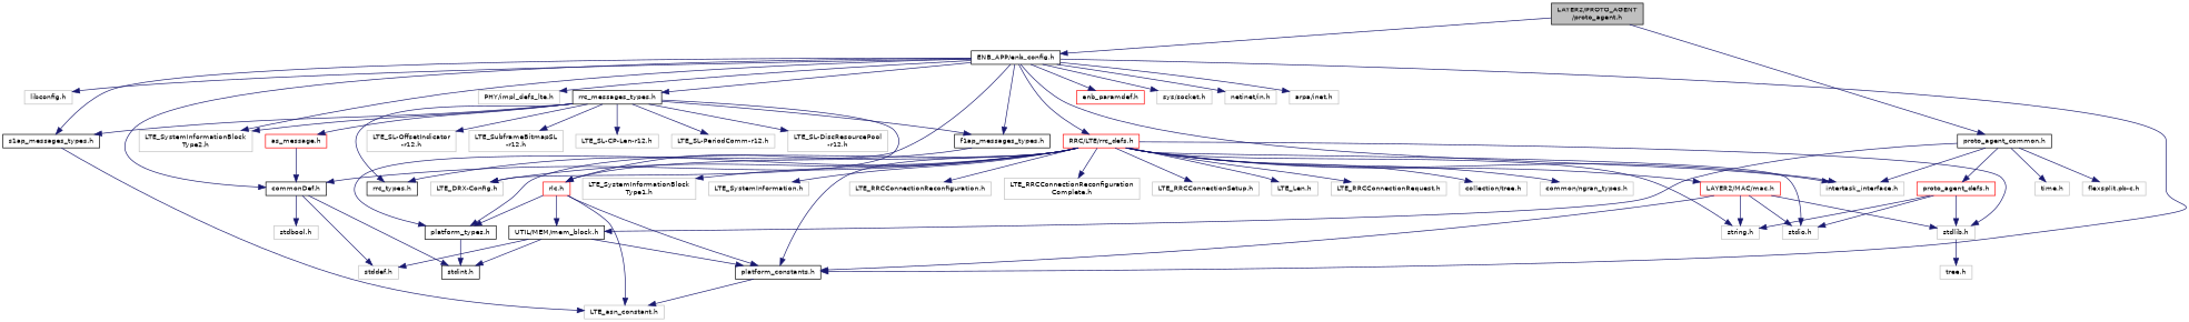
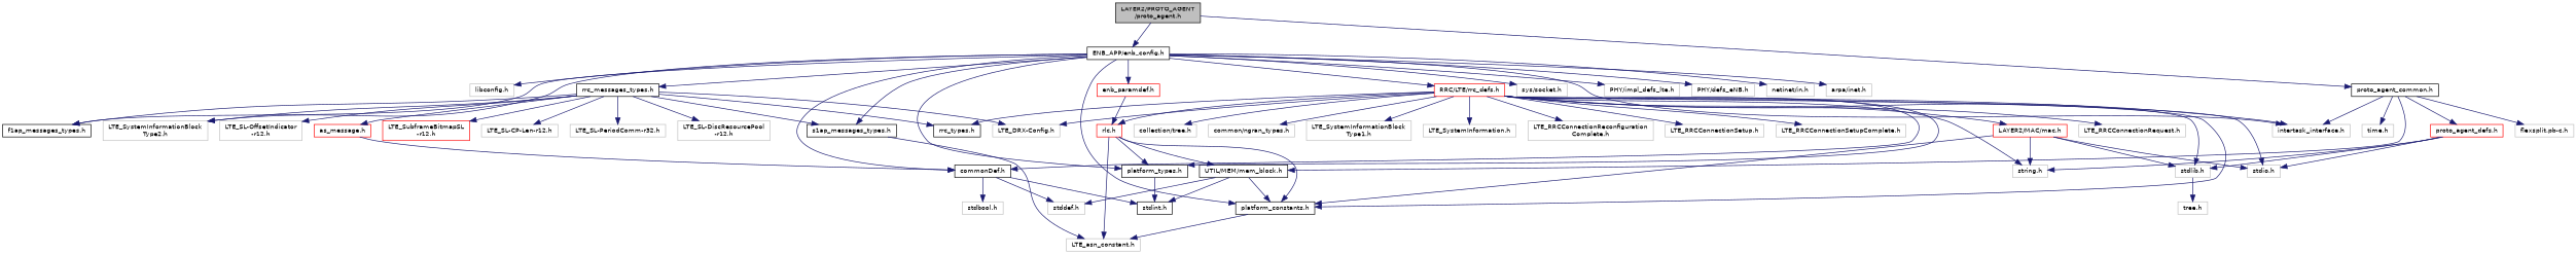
  digraph {
    node [color=grey75 fillcolor=white fontname=Helvetica fontsize=10 shape=record style=filled]
    edge [color=midnightblue fontname=Helvetica fontsize=10 labelfontname=Helvetica labelfontsize=10 style=solid]
    n1 [color=black fillcolor=grey75 fontcolor=black height=0.2 label="LAYER2/PROTO_AGENT\l/proto_agent.h" width=0.4]
    n2 [color=black height=0.2 label="ENB_APP/enb_config.h" width=0.4]
    n3 [color=black height=0.2 label="proto_agent_common.h" width=0.4]
    n4 [height=0.2 label="sys/socket.h" width=0.4]
    n5 [height=0.2 label="netinet/in.h" width=0.4]
    n6 [height=0.2 label="arpa/inet.h" width=0.4]
    n7 [height=0.2 label="libconfig.h" width=0.4]
    n8 [color=black height=0.2 label="commonDef.h" width=0.4]
    n9 [color=black height=0.2 label="platform_types.h" width=0.4]
    n10 [color=black height=0.2 label="platform_constants.h" width=0.4]
    n11 [height=0.2 label="PHY/impl_defs_lte.h" width=0.4]
+   n12 [height=0.2 label="PHY/defs_eNB.h" width=0.4]
    n13 [color=black height=0.2 label="s1ap_messages_types.h" width=0.4]
    n14 [color=black height=0.2 label="f1ap_messages_types.h" width=0.4]
    n15 [height=0.2 label="LTE_SystemInformationBlock\lType2.h" width=0.4]
    n16 [color=black height=0.2 label="rrc_messages_types.h" width=0.4]
    n17 [color=red height=0.2 label="RRC/LTE/rrc_defs.h" width=0.4]
    n18 [height=0.2 label="intertask_interface.h" width=0.4]
    n19 [color=red height=0.2 label="enb_paramdef.h" width=0.4]
    n20 [color=black height=0.2 label="UTIL/MEM/mem_block.h" width=0.4]
    n21 [height=0.2 label="time.h" width=0.4]
    n22 [height=0.2 label="flexsplit.pb-c.h" width=0.4]
    n23 [color=red height=0.2 label="proto_agent_defs.h" width=0.4]
    n24 [color=black height=0.2 label="stdint.h" width=0.4]
    n25 [height=0.2 label="stddef.h" width=0.4]
    n26 [height=0.2 label="stdbool.h" width=0.4]
    n27 [height=0.2 label="LTE_asn_constant.h" width=0.4]
    n28 [color=red height=0.2 label="rlc.h" width=0.4]
    n29 [color=red height=0.2 label="as_message.h" width=0.4]
    n30 [color=black height=0.2 label="rrc_types.h" width=0.4]
    n31 [height=0.2 label="LTE_SL-OffsetIndicator\l-r12.h" width=0.4]
-   n32 [height=0.2 label="LTE_SubframeBitmapSL\l-r12.h" width=0.4]
+   n32 [color=red height=0.2 label="LTE_SubframeBitmapSL\l-r12.h" width=0.4]
    n33 [height=0.2 label="LTE_DRX-Config.h" width=0.4]
    n34 [height=0.2 label="LTE_SL-CP-Len-r12.h" width=0.4]
-   n35 [height=0.2 label="LTE_SL-PeriodComm-r12.h" width=0.4]
+   n35 [height=0.2 label="LTE_SL-PeriodComm-r32.h" width=0.4]
    n36 [height=0.2 label="LTE_SL-DiscResourcePool\l-r12.h" width=0.4]
    n37 [height=0.2 label="stdio.h" width=0.4]
    n38 [height=0.2 label="stdlib.h" width=0.4]
    n39 [height=0.2 label="string.h" width=0.4]
    n40 [height=0.2 label="collection/tree.h" width=0.4]
    n41 [height=0.2 label="common/ngran_types.h" width=0.4]
    n42 [color=red height=0.2 label="LAYER2/MAC/mac.h" width=0.4]
    n43 [height=0.2 label="LTE_SystemInformationBlock\lType1.h" width=0.4]
    n44 [height=0.2 label="LTE_SystemInformation.h" width=0.4]
-   n45 [height=0.2 label="LTE_RRCConnectionReconfiguration.h" width=0.4]
    n46 [height=0.2 label="LTE_RRCConnectionReconfiguration\lComplete.h" width=0.4]
    n47 [height=0.2 label="LTE_RRCConnectionSetup.h" width=0.4]
-   n48 [height=0.2 label="LTE_Len.h" width=0.4]
+   n48 [height=0.2 label="LTE_RRCConnectionSetupComplete.h" width=0.4]
    n49 [height=0.2 label="LTE_RRCConnectionRequest.h" width=0.4]
    n50 [height=0.2 label="tree.h" width=0.4]
    n1 -> n2
    n1 -> n3
    n2 -> n4
    n2 -> n5
    n2 -> n6
    n2 -> n7
    n2 -> n8
    n2 -> n9
    n2 -> n10
    n2 -> n11
+   n2 -> n12
    n2 -> n13
    n2 -> n14
    n2 -> n15
    n2 -> n16
    n2 -> n17
    n2 -> n18
    n2 -> n19
    n3 -> n18
    n3 -> n20
    n3 -> n21
    n3 -> n22
    n3 -> n23
    n8 -> n24
    n8 -> n25
    n8 -> n26
    n9 -> n24
    n10 -> n27
    n13 -> n27
-   n14 -> n28
+   n19 -> n28
    n16 -> n13
    n16 -> n14
    n16 -> n15
    n16 -> n29
    n16 -> n30
    n16 -> n31
    n16 -> n32
    n16 -> n33
    n16 -> n34
    n16 -> n35
    n16 -> n36
    n17 -> n8
    n17 -> n9
    n17 -> n10
    n17 -> n18
    n17 -> n28
    n17 -> n30
    n17 -> n33
    n17 -> n37
    n17 -> n38
    n17 -> n39
    n17 -> n40
    n17 -> n41
    n17 -> n42
    n17 -> n43
    n17 -> n44
-   n17 -> n45
    n17 -> n46
    n17 -> n47
    n17 -> n48
    n17 -> n49
    n20 -> n10
    n20 -> n24
    n20 -> n25
    n23 -> n37
    n23 -> n38
    n23 -> n39
    n28 -> n9
    n28 -> n10
    n28 -> n20
    n28 -> n27
    n29 -> n8
    n38 -> n50
    n42 -> n10
    n42 -> n37
    n42 -> n38
    n42 -> n39
  }
